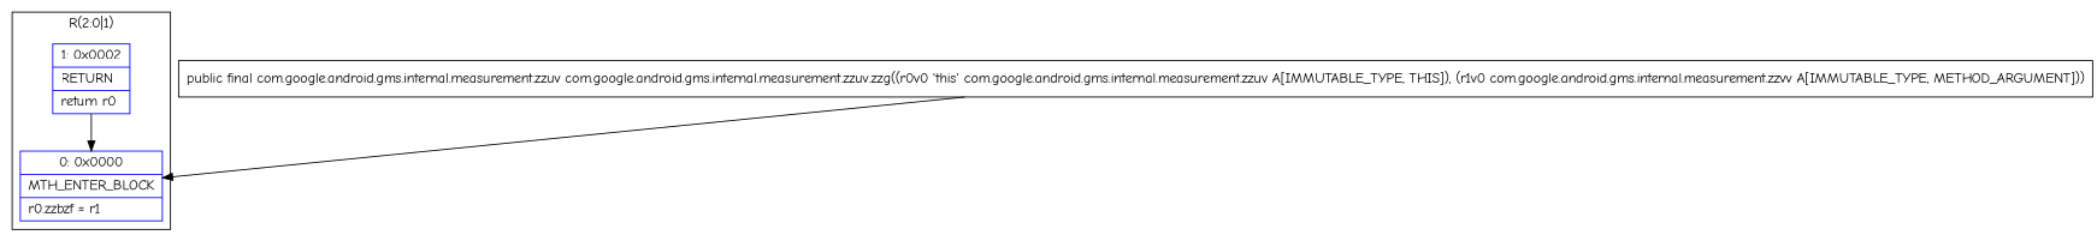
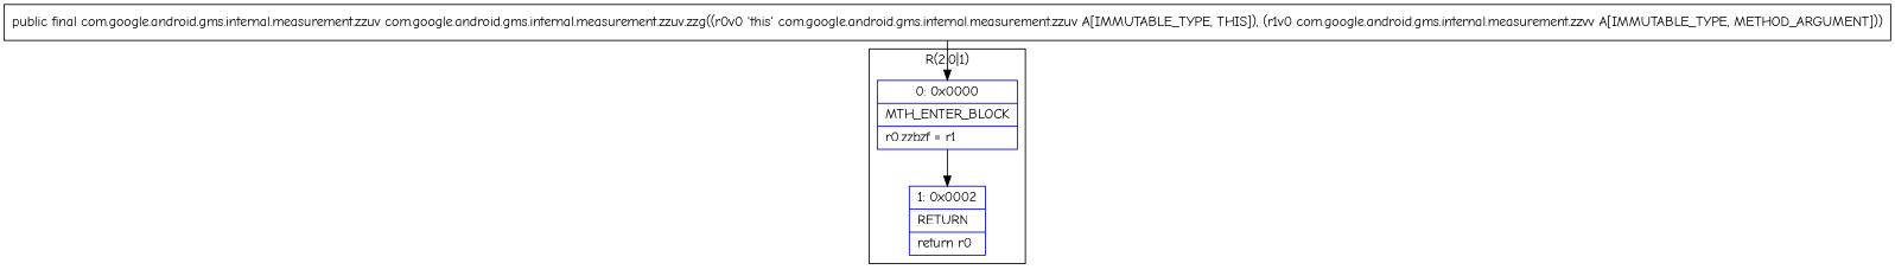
  digraph {
    fontname="Comic Neue"
    node [color=blue shape=record fontname="Comic Neue"]
    edge [fontname="Comic Neue"]
    n1 [label="{0\:\ 0x0000|MTH_ENTER_BLOCK\l|r0.zzbzf = r1\l}"]
    n2 [label="{1\:\ 0x0002|RETURN\l|return r0\l}"]
    n3 [label="{public final com.google.android.gms.internal.measurement.zzuv com.google.android.gms.internal.measurement.zzuv.zzg((r0v0 'this' com.google.android.gms.internal.measurement.zzuv A[IMMUTABLE_TYPE, THIS]), (r1v0 com.google.android.gms.internal.measurement.zzvv A[IMMUTABLE_TYPE, METHOD_ARGUMENT])) }" color=""]
    subgraph cluster_1 {
      label="R(2:0|1)"
      n1
      n2
    }
-   n2 -> n1
+   n1 -> n2
    n3 -> n1
  }
